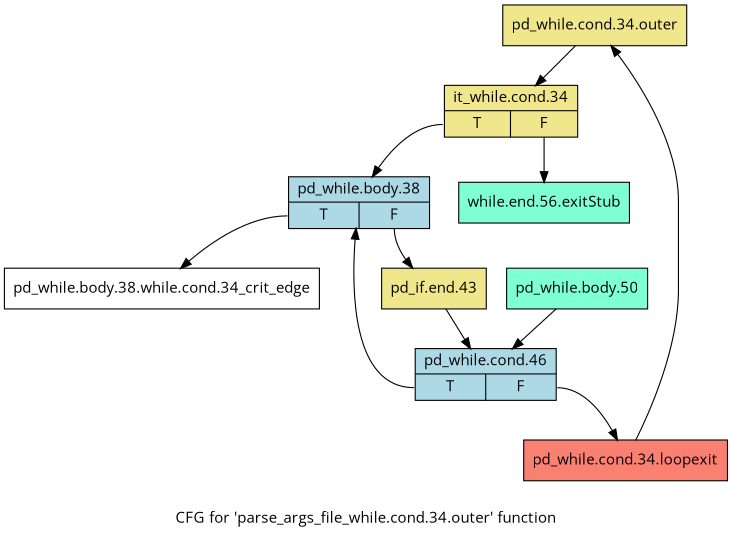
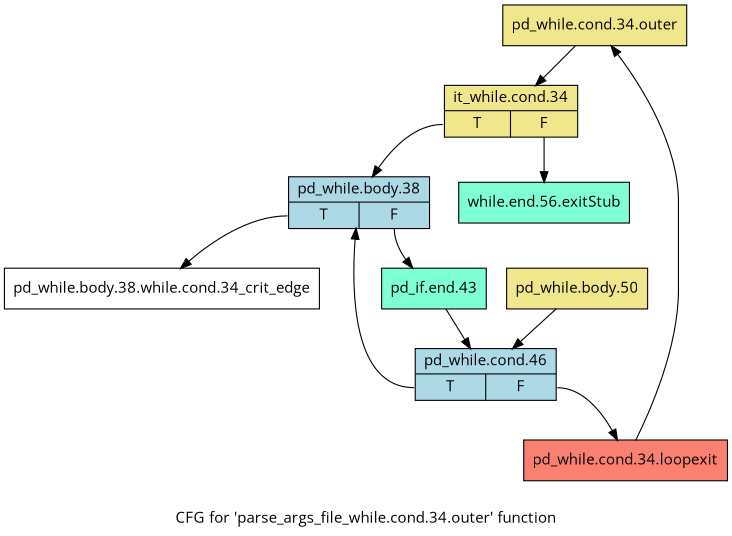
  digraph {
    fontname="Open Sans"
    label="CFG for 'parse_args_file_while.cond.34.outer' function"
    node [fillcolor=aquamarine fontname="Open Sans" shape=record style=filled]
    edge [fontname="Open Sans"]
    n1 [fillcolor=khaki label="{pd_while.cond.34.outer}"]
    n2 [fillcolor=khaki label="{it_while.cond.34|{<s0>T|<s1>F}}"]
    n3 [label="{while.end.56.exitStub}"]
    n4 [fillcolor=lightblue label="{pd_while.body.38|{<s0>T|<s1>F}}"]
    n5 [fillcolor=white label="{pd_while.body.38.while.cond.34_crit_edge}"]
-   n6 [fillcolor=khaki label="{pd_if.end.43}"]
+   n6 [label="{pd_if.end.43}"]
    n7 [fillcolor=lightblue label="{pd_while.cond.46|{<s0>T|<s1>F}}"]
    n8 [fillcolor=salmon label="{pd_while.cond.34.loopexit}"]
-   n9 [label="{pd_while.body.50}"]
+   n9 [fillcolor=khaki label="{pd_while.body.50}"]
    n1 -> n2
    n2 -> n3 [tailport=s1]
    n2 -> n4 [tailport=s0]
    n4 -> n5 [tailport=s0]
    n4 -> n6 [tailport=s1]
    n6 -> n7
    n7 -> n4 [tailport=s0]
    n7 -> n8 [tailport=s1]
    n8 -> n1
    n9 -> n7
  }
